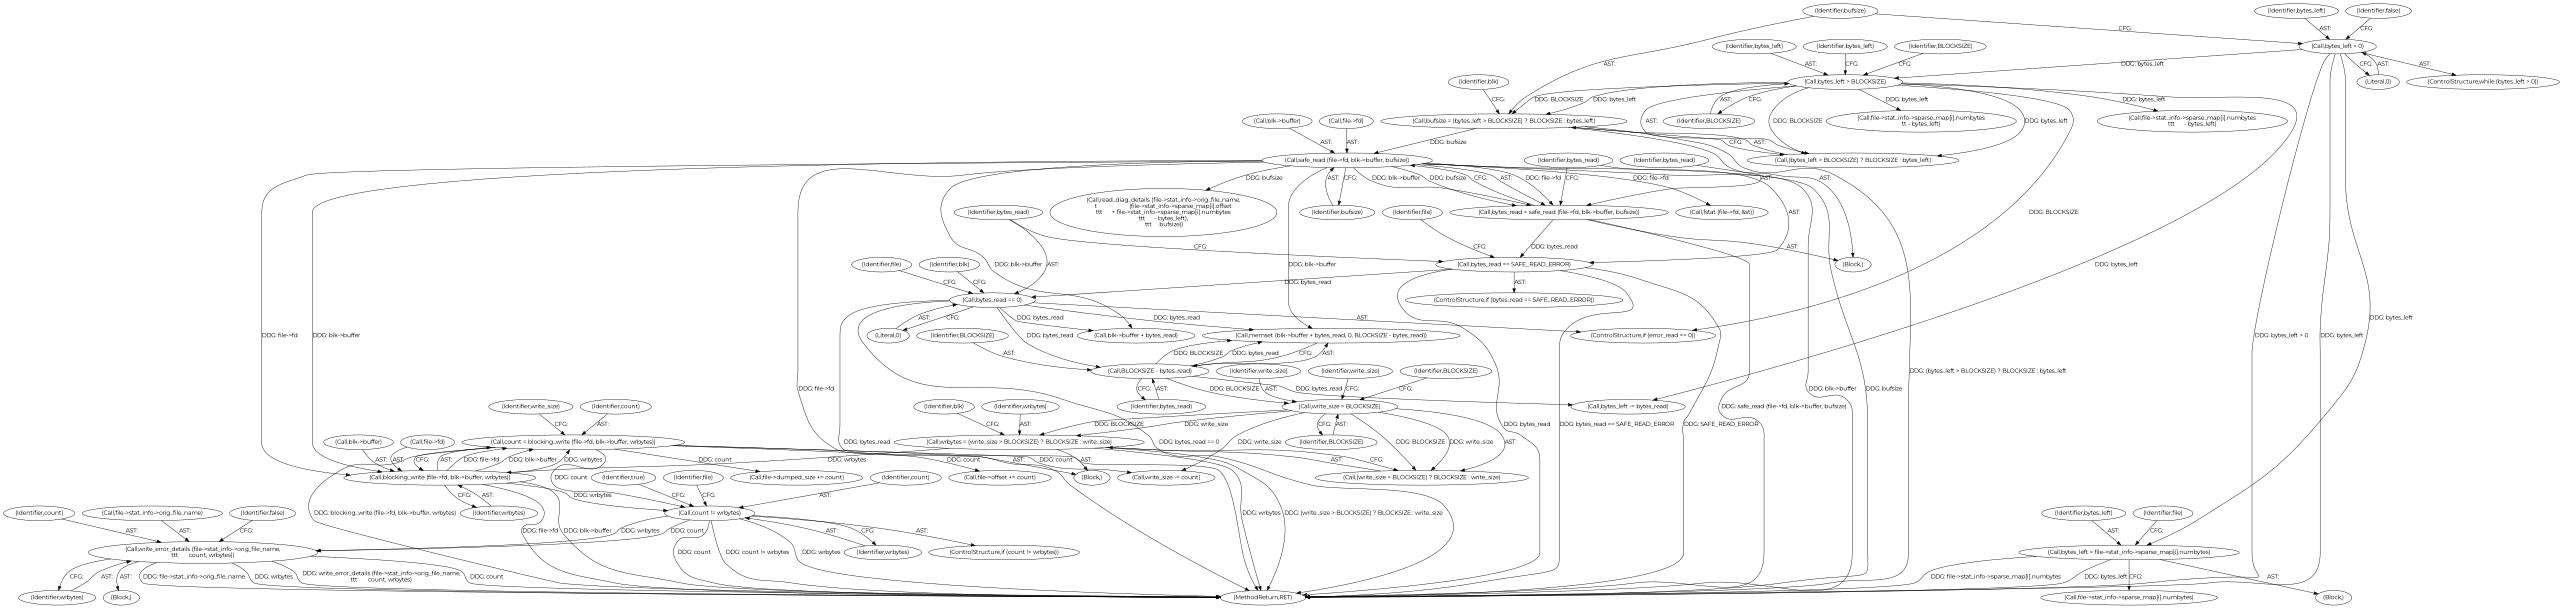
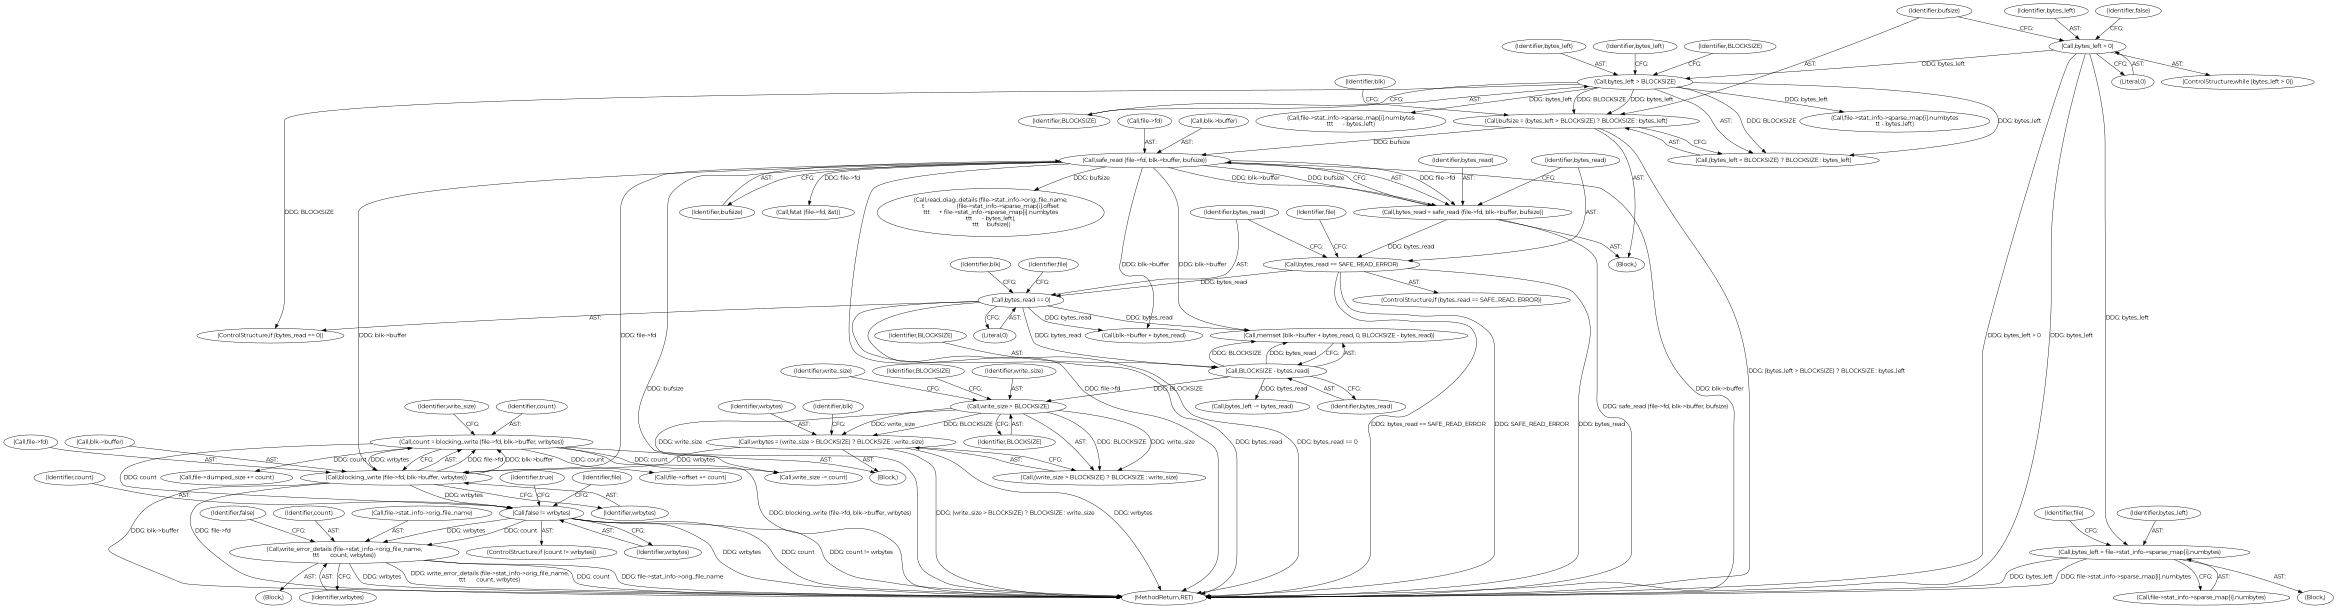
  digraph {
    fontname=Montserrat
    node [fontname=Montserrat]
    edge [fontname=Montserrat]
    n1 [label="(Call,write_error_details (file->stat_info->orig_file_name,\n\t\t\t       count, wrbytes))"]
    n2 [label="(Identifier,wrbytes)"]
    n3 [label="(Block,)"]
    n4 [label="(MethodReturn,RET)"]
-   n5 [label="(Call,count != wrbytes)"]
+   n5 [label="(Call,false != wrbytes)"]
    n6 [label="(Identifier,wrbytes)"]
    n7 [label="(ControlStructure,if (count != wrbytes))"]
    n8 [label="(Call,count = blocking_write (file->fd, blk->buffer, wrbytes))"]
    n9 [label="(Call,blocking_write (file->fd, blk->buffer, wrbytes))"]
    n10 [label="(Call,file->dumped_size += count)"]
    n11 [label="(Call,write_size -= count)"]
    n12 [label="(Block,)"]
    n13 [label="(Call,file->offset += count)"]
    n14 [label="(Identifier,wrbytes)"]
    n15 [label="(Call,safe_read (file->fd, blk->buffer, bufsize))"]
    n16 [label="(Call,bytes_read = safe_read (file->fd, blk->buffer, bufsize))"]
    n17 [label="(Call,memset (blk->buffer + bytes_read, 0, BLOCKSIZE - bytes_read))"]
    n18 [label="(Call,read_diag_details (file->stat_info->orig_file_name,\n\t                     (file->stat_info->sparse_map[i].offset\n\t\t\t      + file->stat_info->sparse_map[i].numbytes\n\t\t\t      - bytes_left),\n \t\t\t     bufsize))"]
    n19 [label="(Call,blk->buffer + bytes_read)"]
    n20 [label="(Identifier,bufsize)"]
    n21 [label="(Call,fstat (file->fd, &st))"]
    n22 [label="(Block,)"]
    n23 [label="(Call,bytes_read == SAFE_READ_ERROR)"]
    n24 [label="(Call,BLOCKSIZE - bytes_read)"]
    n25 [label="(Call,bufsize = (bytes_left > BLOCKSIZE) ? BLOCKSIZE : bytes_left)"]
    n26 [label="(Call,(bytes_left > BLOCKSIZE) ? BLOCKSIZE : bytes_left)"]
    n27 [label="(Call,bytes_left > BLOCKSIZE)"]
    n28 [label="(Call,file->stat_info->sparse_map[i].numbytes\n\t\t - bytes_left)"]
    n29 [label="(Call,file->stat_info->sparse_map[i].numbytes\n\t\t\t      - bytes_left)"]
    n30 [label="(Identifier,BLOCKSIZE)"]
    n31 [label="(Call,bytes_left -= bytes_read)"]
-   n32 [label="(ControlStructure,if (error_read == 0))"]
+   n32 [label="(ControlStructure,if (bytes_read == 0))"]
    n33 [label="(Call,write_size > BLOCKSIZE)"]
    n34 [label="(Identifier,bytes_read)"]
    n35 [label="(Call,bytes_left > 0)"]
    n36 [label="(Literal,0)"]
    n37 [label="(ControlStructure,while (bytes_left > 0))"]
    n38 [label="(Call,bytes_left = file->stat_info->sparse_map[i].numbytes)"]
    n39 [label="(Block,)"]
    n40 [label="(Call,file->stat_info->sparse_map[i].numbytes)"]
    n41 [label="(Call,wrbytes = (write_size > BLOCKSIZE) ? BLOCKSIZE : write_size)"]
    n42 [label="(Call,(write_size > BLOCKSIZE) ? BLOCKSIZE : write_size)"]
    n43 [label="(Identifier,BLOCKSIZE)"]
    n44 [label="(Call,bytes_read == 0)"]
    n45 [label="(Literal,0)"]
    n46 [label="(ControlStructure,if (bytes_read == SAFE_READ_ERROR))"]
    n47 [label="(Identifier,bufsize)"]
    n48 [label="(Identifier,bytes_left)"]
    n49 [label="(Call,file->fd)"]
    n50 [label="(Identifier,write_size)"]
    n51 [label="(Identifier,bytes_left)"]
    n52 [label="(Identifier,wrbytes)"]
    n53 [label="(Identifier,BLOCKSIZE)"]
    n54 [label="(Identifier,blk)"]
    n55 [label="(Identifier,bytes_left)"]
    n56 [label="(Identifier,false)"]
    n57 [label="(Identifier,write_size)"]
    n58 [label="(Call,blk->buffer)"]
    n59 [label="(Identifier,bytes_left)"]
    n60 [label="(Identifier,bytes_read)"]
    n61 [label="(Identifier,true)"]
    n62 [label="(Identifier,BLOCKSIZE)"]
    n63 [label="(Identifier,file)"]
    n64 [label="(Identifier,file)"]
    n65 [label="(Identifier,blk)"]
    n66 [label="(Identifier,count)"]
    n67 [label="(Identifier,write_size)"]
    n68 [label="(Identifier,bytes_read)"]
    n69 [label="(Call,file->fd)"]
    n70 [label="(Identifier,bytes_read)"]
    n71 [label="(Identifier,file)"]
    n72 [label="(Identifier,file)"]
    n73 [label="(Identifier,count)"]
    n74 [label="(Call,blk->buffer)"]
    n75 [label="(Identifier,blk)"]
    n76 [label="(Identifier,BLOCKSIZE)"]
    n77 [label="(Call,file->stat_info->orig_file_name)"]
    n78 [label="(Identifier,false)"]
    n79 [label="(Identifier,count)"]
    n1 -> n2 [label="CFG: "]
    n1 -> n3 [label="AST: "]
    n1 -> n4 [label="DDG: file->stat_info->orig_file_name"]
    n1 -> n4 [label="DDG: wrbytes"]
    n1 -> n4 [label="DDG: write_error_details (file->stat_info->orig_file_name,\n\t\t\t       count, wrbytes)"]
    n1 -> n4 [label="DDG: count"]
    n2 -> n1 [label="AST: "]
    n5 -> n1 [label="DDG: count"]
    n5 -> n1 [label="DDG: wrbytes"]
    n5 -> n4 [label="DDG: count"]
    n5 -> n4 [label="DDG: count != wrbytes"]
    n5 -> n4 [label="DDG: wrbytes"]
    n5 -> n6 [label="CFG: "]
    n5 -> n7 [label="AST: "]
    n6 -> n5 [label="AST: "]
    n8 -> n4 [label="DDG: blocking_write (file->fd, blk->buffer, wrbytes)"]
    n8 -> n5 [label="DDG: count"]
    n8 -> n9 [label="CFG: "]
    n8 -> n10 [label="DDG: count"]
    n8 -> n11 [label="DDG: count"]
    n8 -> n12 [label="AST: "]
    n8 -> n13 [label="DDG: count"]
    n9 -> n4 [label="DDG: blk->buffer"]
    n9 -> n4 [label="DDG: file->fd"]
    n9 -> n5 [label="DDG: wrbytes"]
    n9 -> n8 [label="AST: "]
    n9 -> n8 [label="DDG: file->fd"]
    n9 -> n8 [label="DDG: blk->buffer"]
    n9 -> n8 [label="DDG: wrbytes"]
    n9 -> n14 [label="CFG: "]
    n14 -> n9 [label="AST: "]
    n15 -> n4 [label="DDG: blk->buffer"]
    n15 -> n4 [label="DDG: bufsize"]
    n15 -> n4 [label="DDG: file->fd"]
    n15 -> n9 [label="DDG: file->fd"]
    n15 -> n9 [label="DDG: blk->buffer"]
    n15 -> n16 [label="AST: "]
    n15 -> n16 [label="DDG: file->fd"]
    n15 -> n16 [label="DDG: blk->buffer"]
    n15 -> n16 [label="DDG: bufsize"]
    n15 -> n17 [label="DDG: blk->buffer"]
    n15 -> n18 [label="DDG: bufsize"]
    n15 -> n19 [label="DDG: blk->buffer"]
    n15 -> n20 [label="CFG: "]
    n15 -> n21 [label="DDG: file->fd"]
    n16 -> n4 [label="DDG: safe_read (file->fd, blk->buffer, bufsize)"]
    n16 -> n15 [label="CFG: "]
    n16 -> n22 [label="AST: "]
    n16 -> n23 [label="DDG: bytes_read"]
    n17 -> n24 [label="CFG: "]
    n20 -> n15 [label="AST: "]
    n23 -> n4 [label="DDG: SAFE_READ_ERROR"]
    n23 -> n4 [label="DDG: bytes_read"]
    n23 -> n4 [label="DDG: bytes_read == SAFE_READ_ERROR"]
    n23 -> n44 [label="DDG: bytes_read"]
    n23 -> n46 [label="AST: "]
    n24 -> n17 [label="AST: "]
    n24 -> n17 [label="DDG: BLOCKSIZE"]
    n24 -> n17 [label="DDG: bytes_read"]
    n24 -> n31 [label="DDG: bytes_read"]
    n24 -> n33 [label="DDG: BLOCKSIZE"]
    n24 -> n34 [label="CFG: "]
    n25 -> n4 [label="DDG: (bytes_left > BLOCKSIZE) ? BLOCKSIZE : bytes_left"]
    n25 -> n15 [label="DDG: bufsize"]
    n25 -> n22 [label="AST: "]
    n25 -> n26 [label="CFG: "]
    n26 -> n25 [label="AST: "]
    n27 -> n25 [label="DDG: BLOCKSIZE"]
    n27 -> n25 [label="DDG: bytes_left"]
    n27 -> n26 [label="AST: "]
    n27 -> n26 [label="DDG: BLOCKSIZE"]
    n27 -> n26 [label="DDG: bytes_left"]
    n27 -> n28 [label="DDG: bytes_left"]
    n27 -> n29 [label="DDG: bytes_left"]
    n27 -> n30 [label="CFG: "]
-   n27 -> n31 [label="DDG: bytes_left"]
    n27 -> n32 [label="DDG: BLOCKSIZE"]
    n30 -> n27 [label="AST: "]
    n33 -> n11 [label="DDG: write_size"]
    n33 -> n41 [label="DDG: BLOCKSIZE"]
    n33 -> n41 [label="DDG: write_size"]
    n33 -> n42 [label="AST: "]
    n33 -> n42 [label="DDG: BLOCKSIZE"]
    n33 -> n42 [label="DDG: write_size"]
    n33 -> n43 [label="CFG: "]
    n34 -> n24 [label="AST: "]
    n35 -> n4 [label="DDG: bytes_left > 0"]
    n35 -> n4 [label="DDG: bytes_left"]
    n35 -> n27 [label="DDG: bytes_left"]
    n35 -> n36 [label="CFG: "]
    n35 -> n37 [label="AST: "]
    n35 -> n38 [label="DDG: bytes_left"]
    n36 -> n35 [label="AST: "]
    n38 -> n4 [label="DDG: bytes_left"]
    n38 -> n4 [label="DDG: file->stat_info->sparse_map[i].numbytes"]
    n38 -> n39 [label="AST: "]
    n38 -> n40 [label="CFG: "]
+   n40 -> n38 [label="AST: "]
    n41 -> n4 [label="DDG: wrbytes"]
    n41 -> n4 [label="DDG: (write_size > BLOCKSIZE) ? BLOCKSIZE : write_size"]
    n41 -> n9 [label="DDG: wrbytes"]
    n41 -> n12 [label="AST: "]
    n41 -> n42 [label="CFG: "]
    n42 -> n41 [label="AST: "]
    n43 -> n33 [label="AST: "]
    n44 -> n4 [label="DDG: bytes_read"]
    n44 -> n4 [label="DDG: bytes_read == 0"]
    n44 -> n17 [label="DDG: bytes_read"]
    n44 -> n19 [label="DDG: bytes_read"]
    n44 -> n24 [label="DDG: bytes_read"]
    n44 -> n32 [label="AST: "]
    n44 -> n45 [label="CFG: "]
    n45 -> n44 [label="AST: "]
    n47 -> n25 [label="AST: "]
    n47 -> n35 [label="CFG: "]
    n48 -> n35 [label="AST: "]
    n49 -> n15 [label="AST: "]
    n50 -> n33 [label="CFG: "]
    n51 -> n27 [label="AST: "]
    n52 -> n41 [label="AST: "]
    n53 -> n33 [label="CFG: "]
    n54 -> n44 [label="CFG: "]
    n55 -> n38 [label="AST: "]
    n56 -> n35 [label="CFG: "]
    n57 -> n33 [label="AST: "]
    n58 -> n9 [label="AST: "]
    n59 -> n27 [label="CFG: "]
    n60 -> n16 [label="CFG: "]
    n60 -> n23 [label="AST: "]
    n61 -> n5 [label="CFG: "]
    n62 -> n24 [label="AST: "]
    n63 -> n5 [label="CFG: "]
    n64 -> n23 [label="CFG: "]
    n65 -> n25 [label="CFG: "]
    n66 -> n5 [label="AST: "]
    n67 -> n8 [label="CFG: "]
    n68 -> n23 [label="CFG: "]
    n68 -> n44 [label="AST: "]
    n69 -> n9 [label="AST: "]
    n70 -> n16 [label="AST: "]
    n71 -> n38 [label="CFG: "]
    n72 -> n44 [label="CFG: "]
    n73 -> n8 [label="AST: "]
    n74 -> n15 [label="AST: "]
    n75 -> n41 [label="CFG: "]
    n76 -> n27 [label="CFG: "]
    n77 -> n1 [label="AST: "]
    n78 -> n1 [label="CFG: "]
    n79 -> n1 [label="AST: "]
  }
